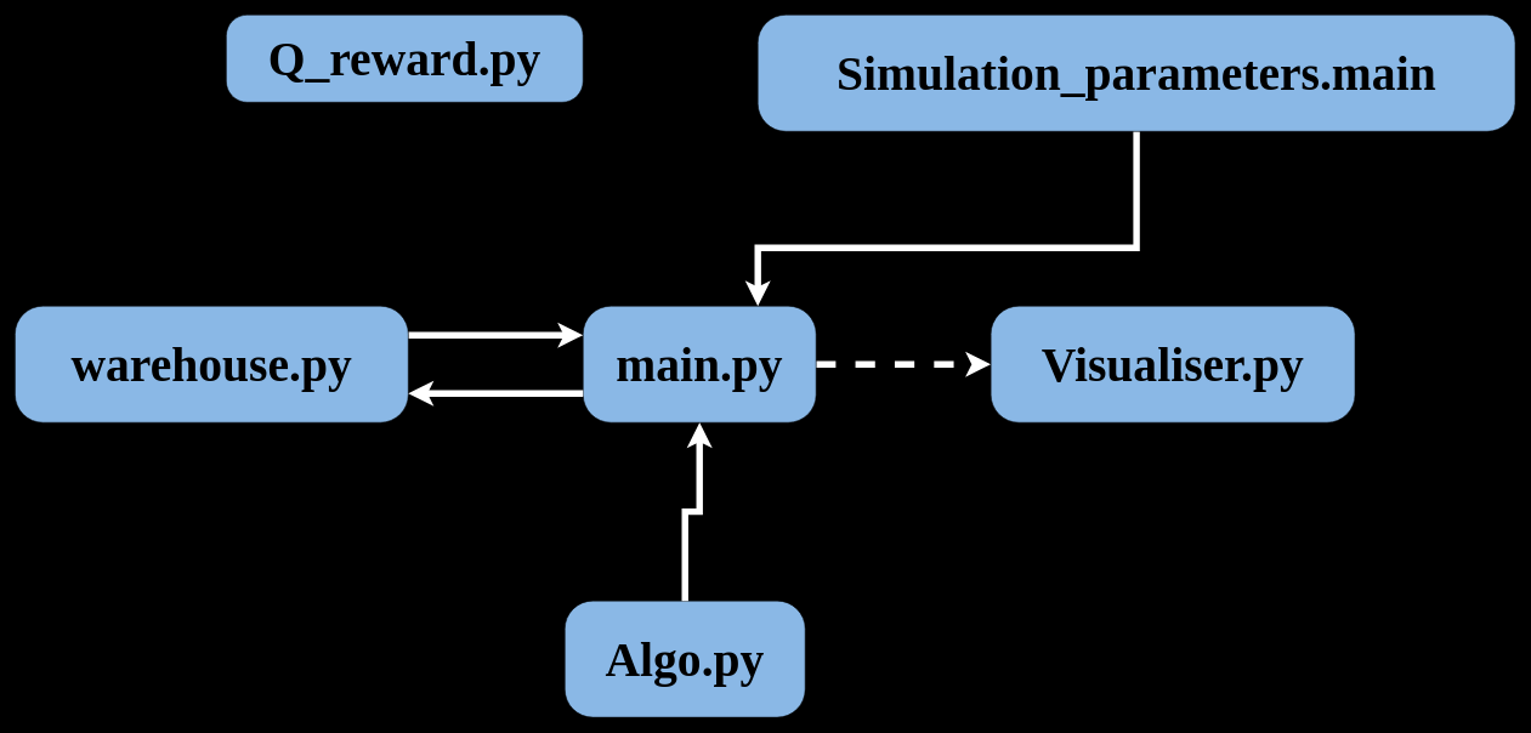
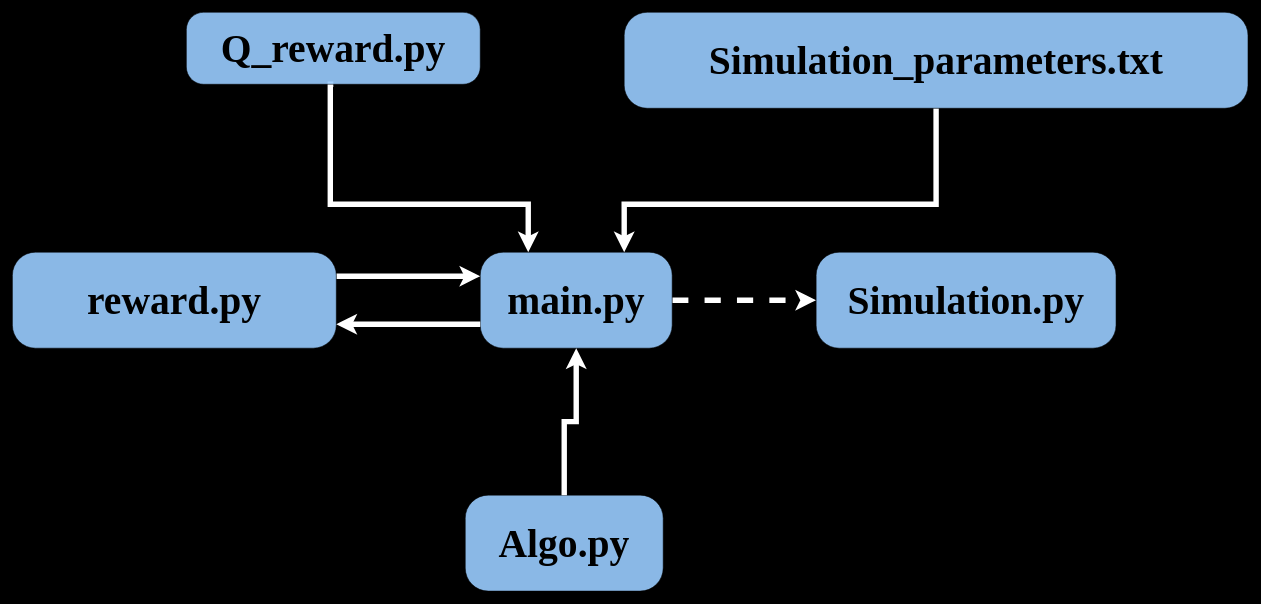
  <mxCell id="0" />
  <mxCell id="1" parent="0" />
  <mxCell id="2" style="edgeStyle=orthogonalEdgeStyle;rounded=0;orthogonalLoop=1;jettySize=auto;html=1;exitX=1;exitY=0.5;exitDx=0;exitDy=0;entryX=0;entryY=0.5;entryDx=0;entryDy=0;strokeColor=#FFFFFF;strokeWidth=9;dashed=1;" edge="1" parent="1" source="3" target="10"><mxGeometry relative="1" as="geometry" /></mxCell>
  <mxCell id="3" value="&lt;b style=&quot;font-size: 66px;&quot;&gt;main.py&lt;br style=&quot;font-size: 66px;&quot;&gt;&lt;/b&gt;" style="rounded=1;whiteSpace=wrap;html=1;fontSize=66;fontFamily=Verdana;fillColor=#99CCFF;glass=0;shadow=0;sketch=0;strokeWidth=1;arcSize=24;opacity=90;" parent="1" vertex="1"><mxGeometry x="800" y="420" width="320" height="160" as="geometry" /></mxCell>
  <mxCell id="4" style="edgeStyle=orthogonalEdgeStyle;rounded=0;orthogonalLoop=1;jettySize=auto;html=1;strokeColor=#FFFFFF;strokeWidth=9;entryX=0;entryY=0.25;entryDx=0;entryDy=0;exitX=1;exitY=0.25;exitDx=0;exitDy=0;" edge="1" parent="1" source="5" target="3"><mxGeometry relative="1" as="geometry"><mxPoint x="610" y="470" as="sourcePoint" /><mxPoint x="730" y="470" as="targetPoint" /></mxGeometry></mxCell>
- <mxCell id="5" value="&lt;b style=&quot;font-size: 66px;&quot;&gt;warehouse.py&lt;br style=&quot;font-size: 66px;&quot;&gt;&lt;/b&gt;" style="rounded=1;whiteSpace=wrap;html=1;fontSize=66;fontFamily=Verdana;fillColor=#99CCFF;glass=0;shadow=0;sketch=0;strokeWidth=1;arcSize=24;opacity=90;" vertex="1" parent="1"><mxGeometry x="20" y="420" width="540" height="160" as="geometry" /></mxCell>
+ <mxCell id="5" value="&lt;b style=&quot;font-size: 66px;&quot;&gt;reward.py&lt;br style=&quot;font-size: 66px;&quot;&gt;&lt;/b&gt;" style="rounded=1;whiteSpace=wrap;html=1;fontSize=66;fontFamily=Verdana;fillColor=#99CCFF;glass=0;shadow=0;sketch=0;strokeWidth=1;arcSize=24;opacity=90;" vertex="1" parent="1"><mxGeometry x="20" y="420" width="540" height="160" as="geometry" /></mxCell>
+ <mxCell id="6" style="edgeStyle=orthogonalEdgeStyle;rounded=0;orthogonalLoop=1;jettySize=auto;html=1;exitX=0.5;exitY=1;exitDx=0;exitDy=0;entryX=0.25;entryY=0;entryDx=0;entryDy=0;strokeColor=#FFFFFF;strokeWidth=9;" edge="1" parent="1" source="7" target="3"><mxGeometry relative="1" as="geometry"><Array as="points"><mxPoint x="550" y="340" /><mxPoint x="880" y="340" /></Array></mxGeometry></mxCell>
  <mxCell id="7" value="&lt;b style=&quot;font-size: 66px;&quot;&gt;Q_reward.py&lt;br style=&quot;font-size: 66px;&quot;&gt;&lt;/b&gt;" style="rounded=1;whiteSpace=wrap;html=1;fontSize=66;fontFamily=Verdana;fillColor=#99CCFF;glass=0;shadow=0;sketch=0;strokeWidth=1;arcSize=24;opacity=90;" vertex="1" parent="1"><mxGeometry x="310" y="20" width="490" height="120" as="geometry" /></mxCell>
  <mxCell id="8" value="&lt;b style=&quot;font-size: 66px;&quot;&gt;Algo.py&lt;br style=&quot;font-size: 66px;&quot;&gt;&lt;/b&gt;" style="rounded=1;whiteSpace=wrap;html=1;fontSize=66;fontFamily=Verdana;fillColor=#99CCFF;glass=0;shadow=0;sketch=0;strokeWidth=1;arcSize=24;opacity=90;" vertex="1" parent="1"><mxGeometry x="775" y="825" width="330" height="160" as="geometry" /></mxCell>
  <mxCell id="9" style="edgeStyle=orthogonalEdgeStyle;rounded=0;orthogonalLoop=1;jettySize=auto;html=1;entryX=0.5;entryY=1;entryDx=0;entryDy=0;strokeColor=#FFFFFF;strokeWidth=9;exitX=0.5;exitY=0;exitDx=0;exitDy=0;" edge="1" parent="1" source="8" target="3"><mxGeometry relative="1" as="geometry"><mxPoint x="640" y="720" as="sourcePoint" /><mxPoint x="810" y="510" as="targetPoint" /></mxGeometry></mxCell>
- <mxCell id="10" value="&lt;b style=&quot;font-size: 66px;&quot;&gt;Visualiser.py&lt;br style=&quot;font-size: 66px;&quot;&gt;&lt;/b&gt;" style="rounded=1;whiteSpace=wrap;html=1;fontSize=66;fontFamily=Verdana;fillColor=#99CCFF;glass=0;shadow=0;sketch=0;strokeWidth=1;arcSize=24;opacity=90;" vertex="1" parent="1"><mxGeometry x="1360" y="420" width="500" height="160" as="geometry" /></mxCell>
+ <mxCell id="10" value="&lt;b style=&quot;font-size: 66px;&quot;&gt;Simulation.py&lt;br style=&quot;font-size: 66px;&quot;&gt;&lt;/b&gt;" style="rounded=1;whiteSpace=wrap;html=1;fontSize=66;fontFamily=Verdana;fillColor=#99CCFF;glass=0;shadow=0;sketch=0;strokeWidth=1;arcSize=24;opacity=90;" vertex="1" parent="1"><mxGeometry x="1360" y="420" width="500" height="160" as="geometry" /></mxCell>
  <mxCell id="11" style="edgeStyle=orthogonalEdgeStyle;rounded=0;orthogonalLoop=1;jettySize=auto;html=1;exitX=0.5;exitY=1;exitDx=0;exitDy=0;entryX=0.75;entryY=0;entryDx=0;entryDy=0;strokeColor=#FFFFFF;strokeWidth=9;" edge="1" parent="1" source="12" target="3"><mxGeometry relative="1" as="geometry"><Array as="points"><mxPoint x="1560" y="340" /><mxPoint x="1040" y="340" /></Array></mxGeometry></mxCell>
- <mxCell id="12" value="&lt;b style=&quot;font-size: 66px;&quot;&gt;Simulation_parameters.main&lt;br style=&quot;font-size: 66px;&quot;&gt;&lt;/b&gt;" style="rounded=1;whiteSpace=wrap;html=1;fontSize=66;fontFamily=Verdana;fillColor=#99CCFF;glass=0;shadow=0;sketch=0;strokeWidth=1;arcSize=24;opacity=90;" vertex="1" parent="1"><mxGeometry x="1040" y="20" width="1040" height="160" as="geometry" /></mxCell>
+ <mxCell id="12" value="&lt;b style=&quot;font-size: 66px;&quot;&gt;Simulation_parameters.txt&lt;br style=&quot;font-size: 66px;&quot;&gt;&lt;/b&gt;" style="rounded=1;whiteSpace=wrap;html=1;fontSize=66;fontFamily=Verdana;fillColor=#99CCFF;glass=0;shadow=0;sketch=0;strokeWidth=1;arcSize=24;opacity=90;" vertex="1" parent="1"><mxGeometry x="1040" y="20" width="1040" height="160" as="geometry" /></mxCell>
  <mxCell id="13" style="edgeStyle=orthogonalEdgeStyle;rounded=0;orthogonalLoop=1;jettySize=auto;html=1;strokeColor=#FFFFFF;strokeWidth=9;entryX=1;entryY=0.75;entryDx=0;entryDy=0;exitX=0;exitY=0.75;exitDx=0;exitDy=0;" edge="1" parent="1" source="3" target="5"><mxGeometry relative="1" as="geometry"><mxPoint x="570" y="650" as="sourcePoint" /><mxPoint x="810" y="650" as="targetPoint" /></mxGeometry></mxCell>
